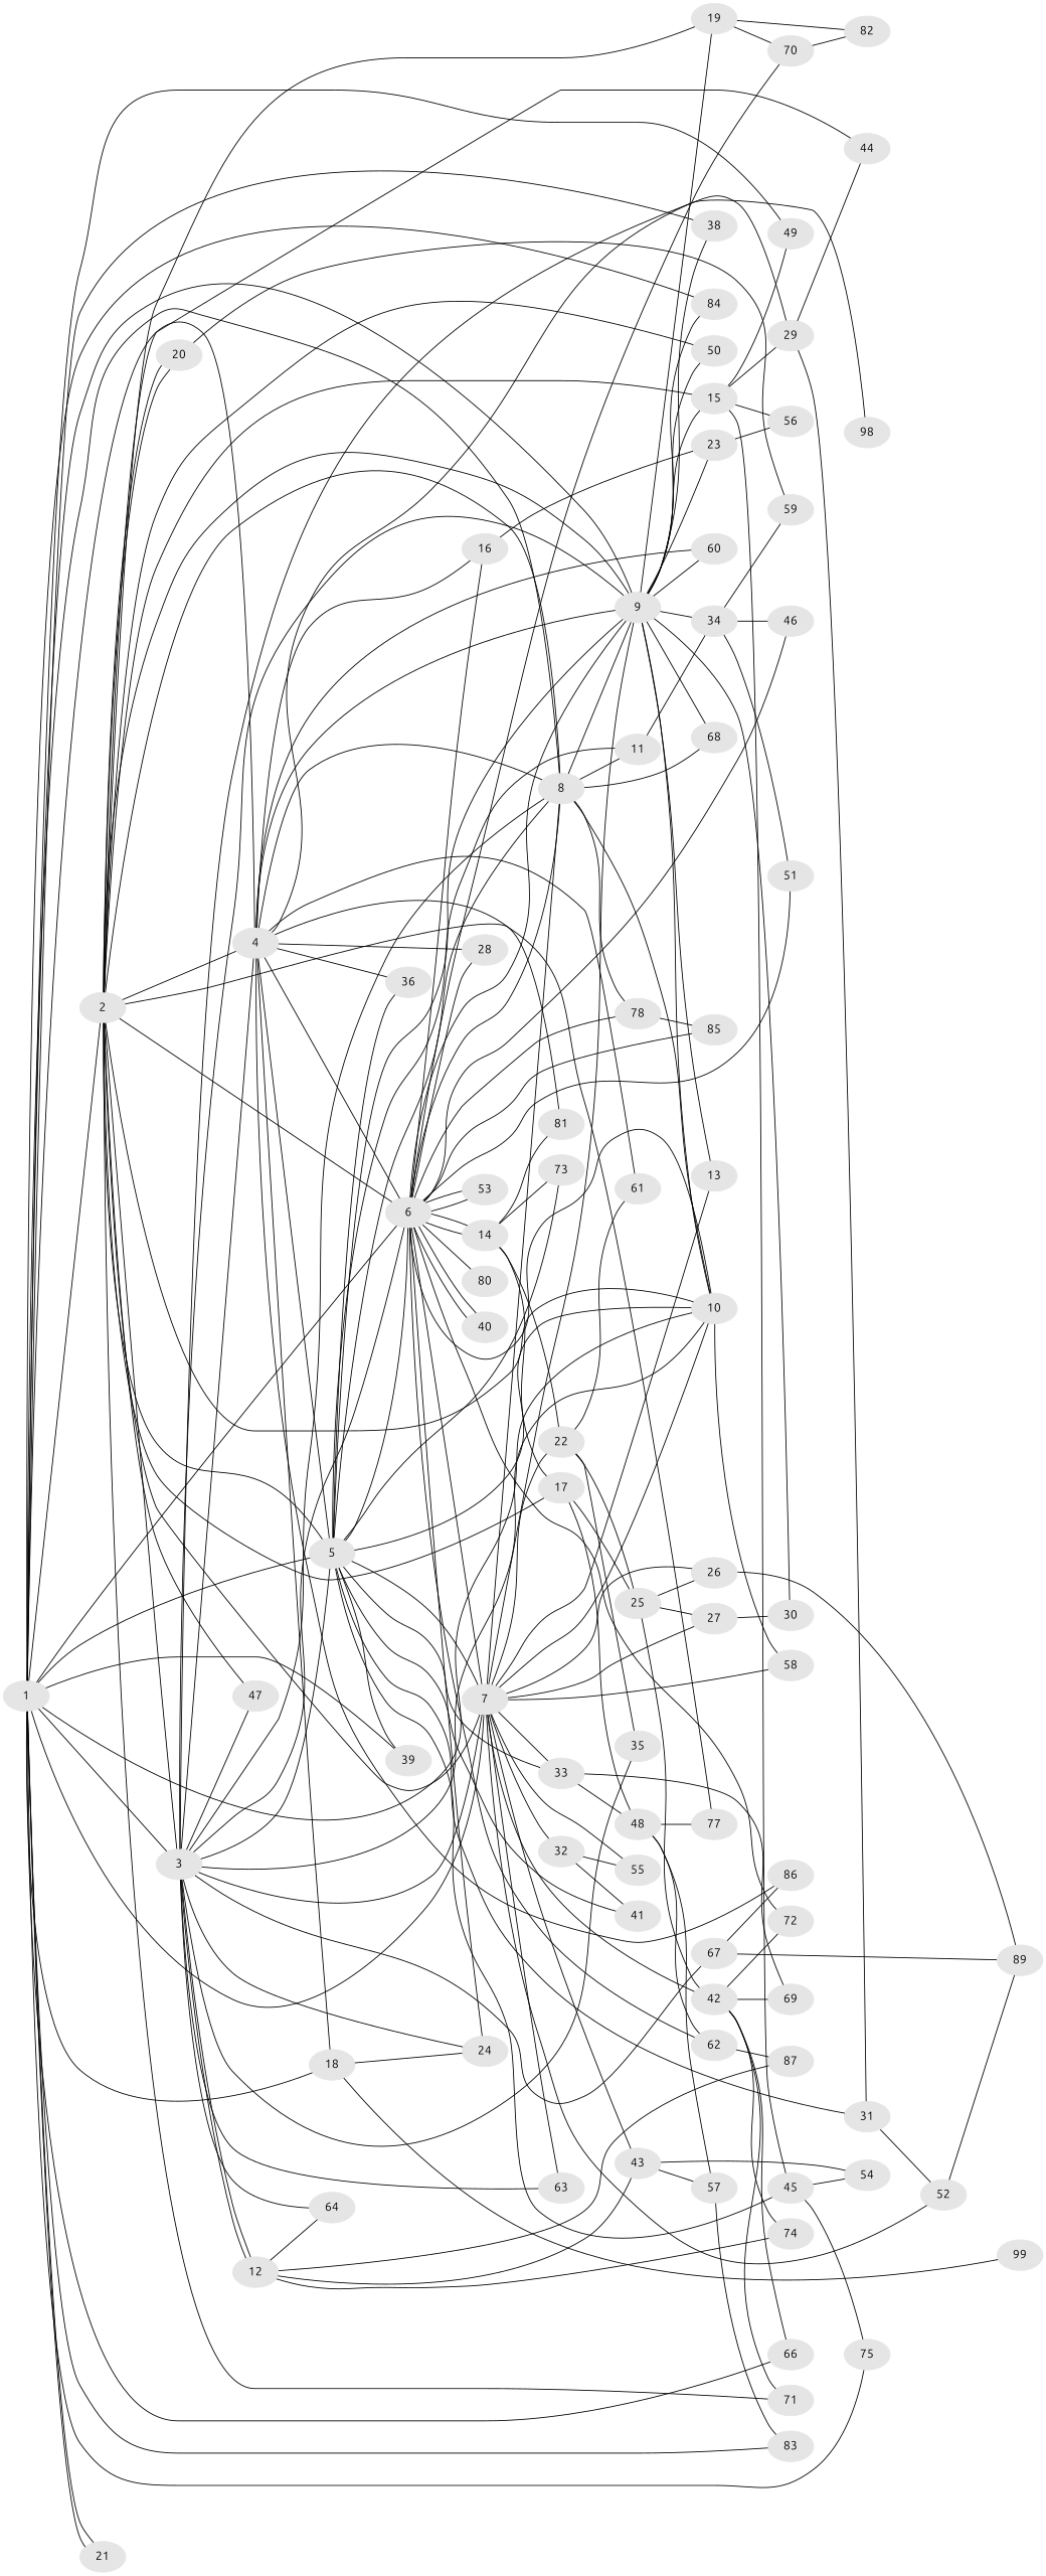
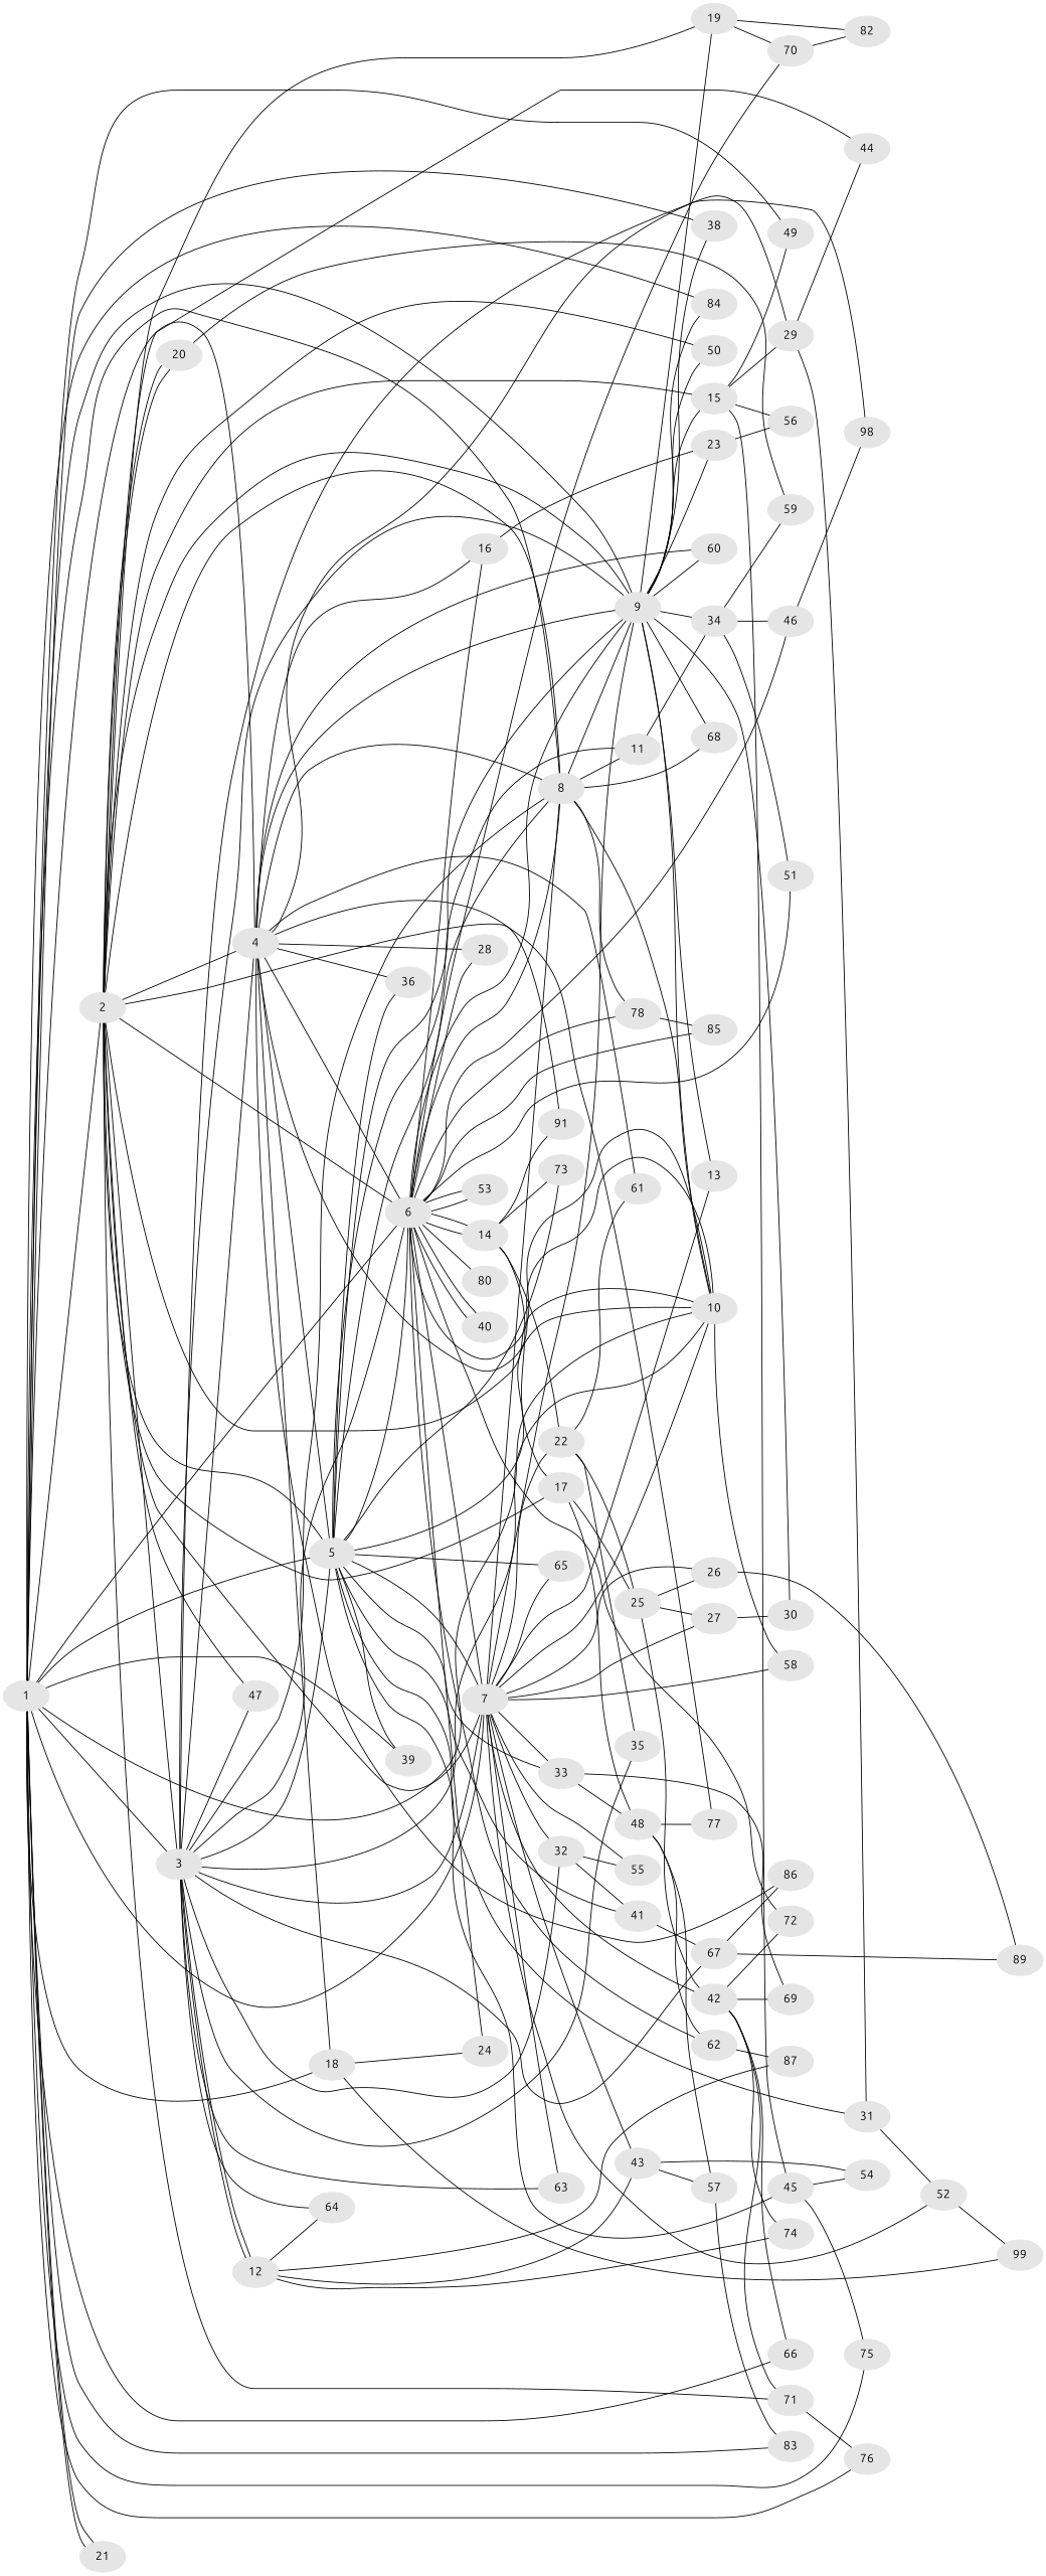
  graph {
    fontname=Ubuntu
    rankdir=LR
    node [color=gray90 fontname=Ubuntu style=filled]
    edge [fontname=Ubuntu]
    1
    2
    3
    4
    5
    6
    7
    8
    9
    10
    18
    21
    38
    39
    49
    66
    75
+   76
    83
    84
    15
    17
    19
    20
    44
    47
    50
    71
    77
    12
    29
    32
    35
    63
    64
    67
    16
    28
    36
    60
    61
-   81
+   81 [label=91]
    86
    n44 [label=98]
    11
    31
    33
    41
    45
+   65
    73
    14
    24
    40
    46
    51
    53
    62
    70
    72
    78
    80
    85
    13
    22
    26
    27
    42
    43
    52
    55
    58
    68
    23
    30
    34
    n77 [label=99]
    56
    25
    48
    82
    59
    74
    87
    89
    69
    54
    57
    1 -- 2
    1 -- 3
    1 -- 4
    1 -- 5
    1 -- 6
    1 -- 7
    1 -- 8
    1 -- 9
    1 -- 10
    1 -- 18
    1 -- 21
    1 -- 21
    1 -- 38
    1 -- 39
    1 -- 49
    1 -- 66
    1 -- 75
+   1 -- 76
    1 -- 83
    1 -- 84
    2 -- 3
    2 -- 4
    2 -- 5
    2 -- 6
    2 -- 7
    2 -- 8
    2 -- 9
    2 -- 10
    2 -- 15
    2 -- 17
    2 -- 19
    2 -- 20
    2 -- 20
    2 -- 44
    2 -- 47
    2 -- 50
    2 -- 71
    2 -- 77
    3 -- 4
    3 -- 5
    3 -- 6
    3 -- 7
    3 -- 8
    3 -- 9
    3 -- 10
    3 -- 47
    3 -- 12
    3 -- 12
    3 -- 29
-   3 -- 24
+   3 -- 32
    3 -- 35
    3 -- 63
    3 -- 64
    3 -- 67
    4 -- 5
    4 -- 6
    4 -- 8
    4 -- 9
+   4 -- 10
    4 -- 18
    4 -- 16
    4 -- 28
    4 -- 36
    4 -- 60
    4 -- 61
    4 -- 81
    4 -- 86
    4 -- n44
    5 -- 6
    5 -- 7
    5 -- 8
    5 -- 9
    5 -- 10
    5 -- 39
    5 -- 36
    5 -- 11
    5 -- 31
    5 -- 33
    5 -- 41
    5 -- 45
+   5 -- 65
    5 -- 73
    6 -- 7
    6 -- 8
    6 -- 9
    6 -- 10
    6 -- 16
    6 -- 28
    6 -- 14
    6 -- 14
    6 -- 24
    6 -- 40
    6 -- 40
    6 -- 46
    6 -- 51
    6 -- 53
    6 -- 53
    6 -- 62
    6 -- 70
    6 -- 72
    6 -- 78
    6 -- 80
    6 -- 85
    7 -- 8
    7 -- 9
    7 -- 10
    7 -- 32
    7 -- 63
    7 -- 33
+   7 -- 65
    7 -- 13
    7 -- 22
    7 -- 26
    7 -- 27
    7 -- 42
    7 -- 43
    7 -- 52
    7 -- 55
    7 -- 58
    8 -- 9
    8 -- 10
    8 -- 11
    8 -- 78
    8 -- 68
    9 -- 10
    9 -- 38
    9 -- 84
    9 -- 15
    9 -- 19
    9 -- 50
    9 -- 60
    9 -- 13
    9 -- 68
    9 -- 23
    9 -- 30
    9 -- 34
    10 -- 58
    18 -- 24
    18 -- n77
    15 -- 49
    15 -- 29
    15 -- 45
    15 -- 56
    17 -- 25
    17 -- 48
    19 -- 70
    19 -- 82
    20 -- 59
+   71 -- 76
    12 -- 64
    12 -- 43
    12 -- 74
    12 -- 87
    29 -- 44
    29 -- 31
    32 -- 41
    32 -- 55
    67 -- 86
    67 -- 89
    16 -- 23
    11 -- 34
    31 -- 52
    33 -- 48
    33 -- 69
+   41 -- 67
    45 -- 75
    45 -- 54
    14 -- 17
    14 -- 81
    14 -- 73
    14 -- 22
+   46 -- n44
    62 -- 87
    70 -- 82
    78 -- 85
    22 -- 35
    22 -- 61
    22 -- 25
    26 -- 89
    27 -- 30
    42 -- 66
    42 -- 71
    42 -- 72
    42 -- 74
    42 -- 69
    43 -- 54
    43 -- 57
-   52 -- 89
+   52 -- n77
    23 -- 56
    34 -- 46
    34 -- 51
    34 -- 59
    25 -- 26
    25 -- 27
    25 -- 42
    48 -- 77
    48 -- 62
    48 -- 57
    57 -- 83
  }
